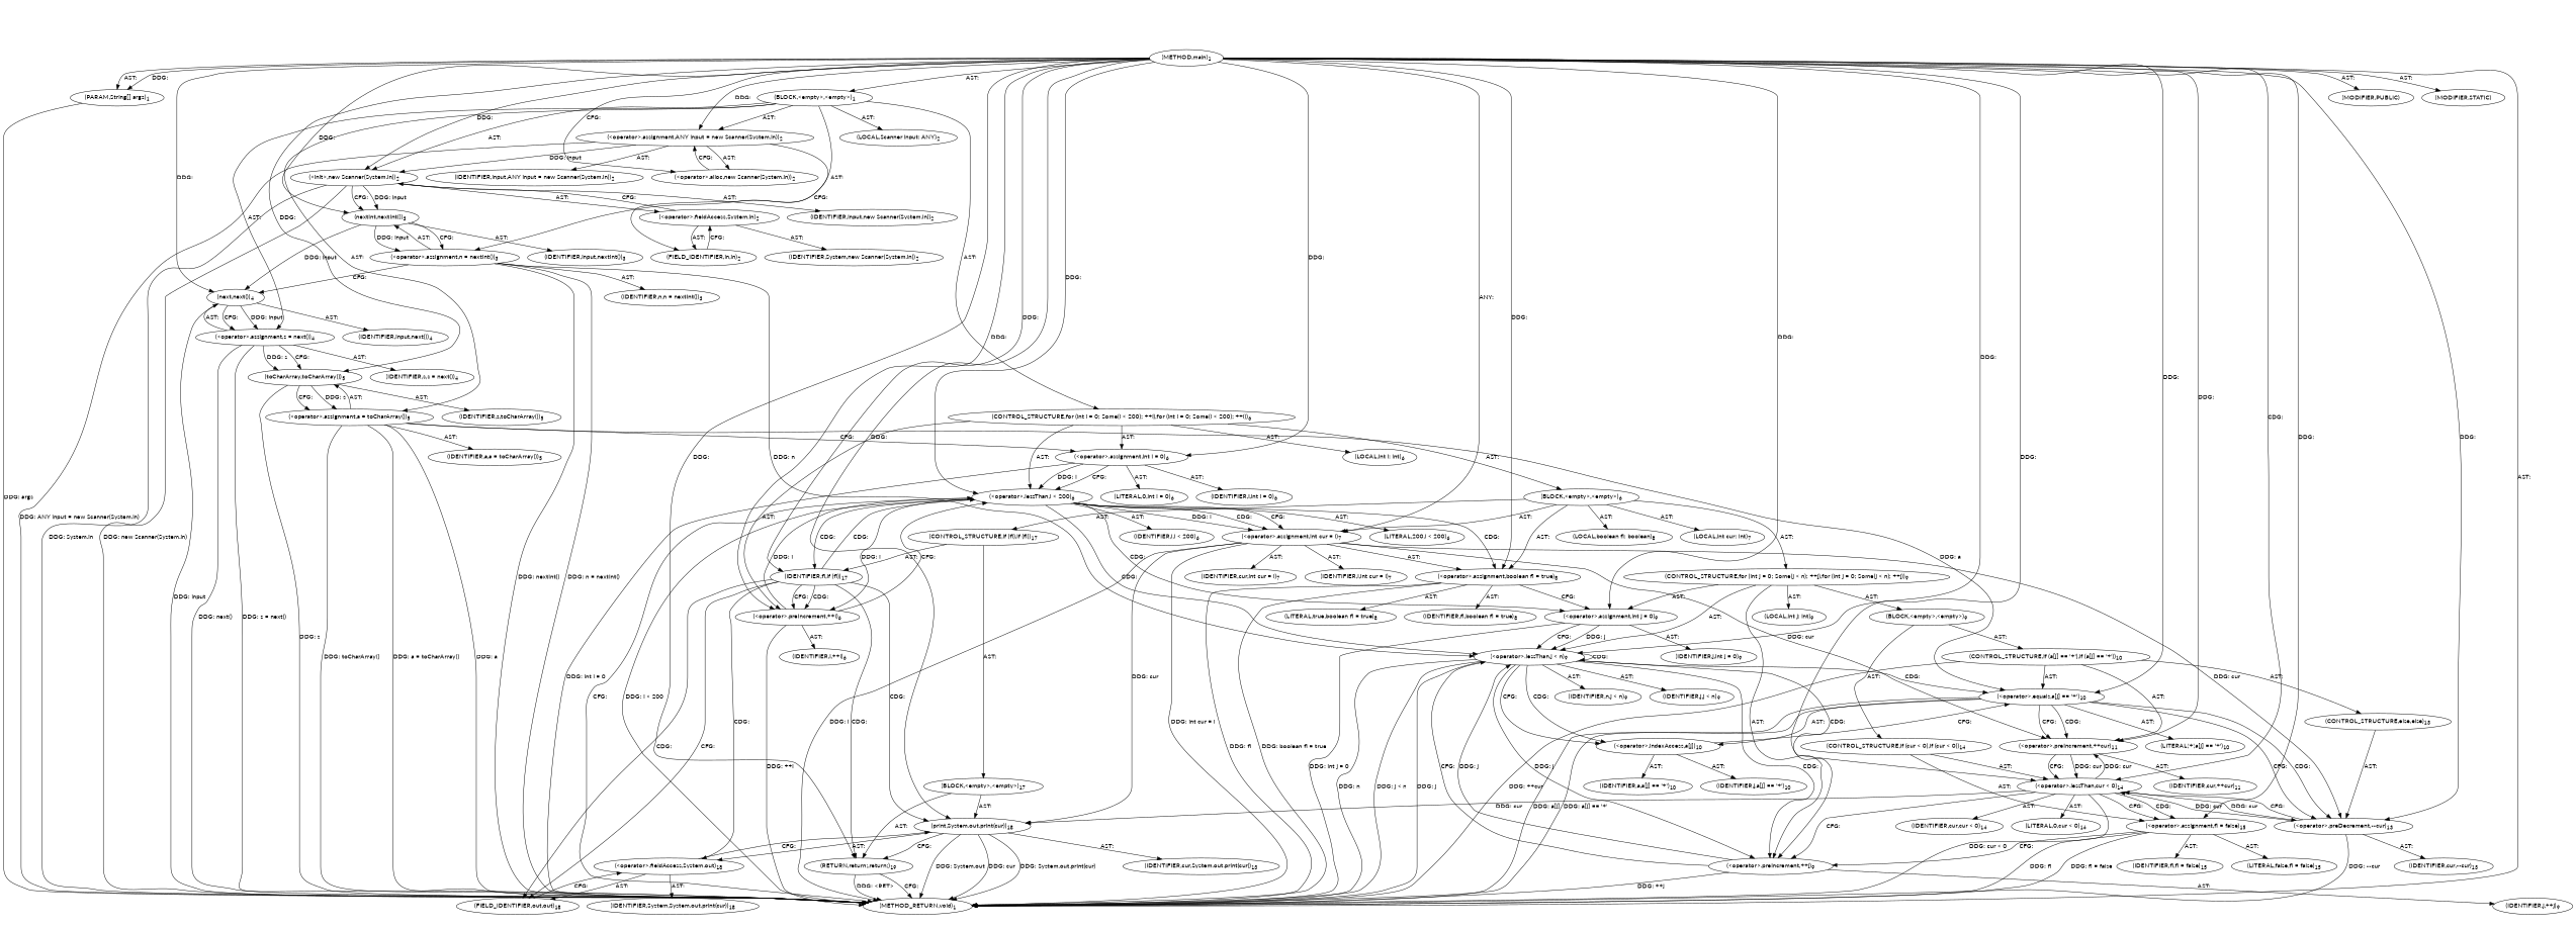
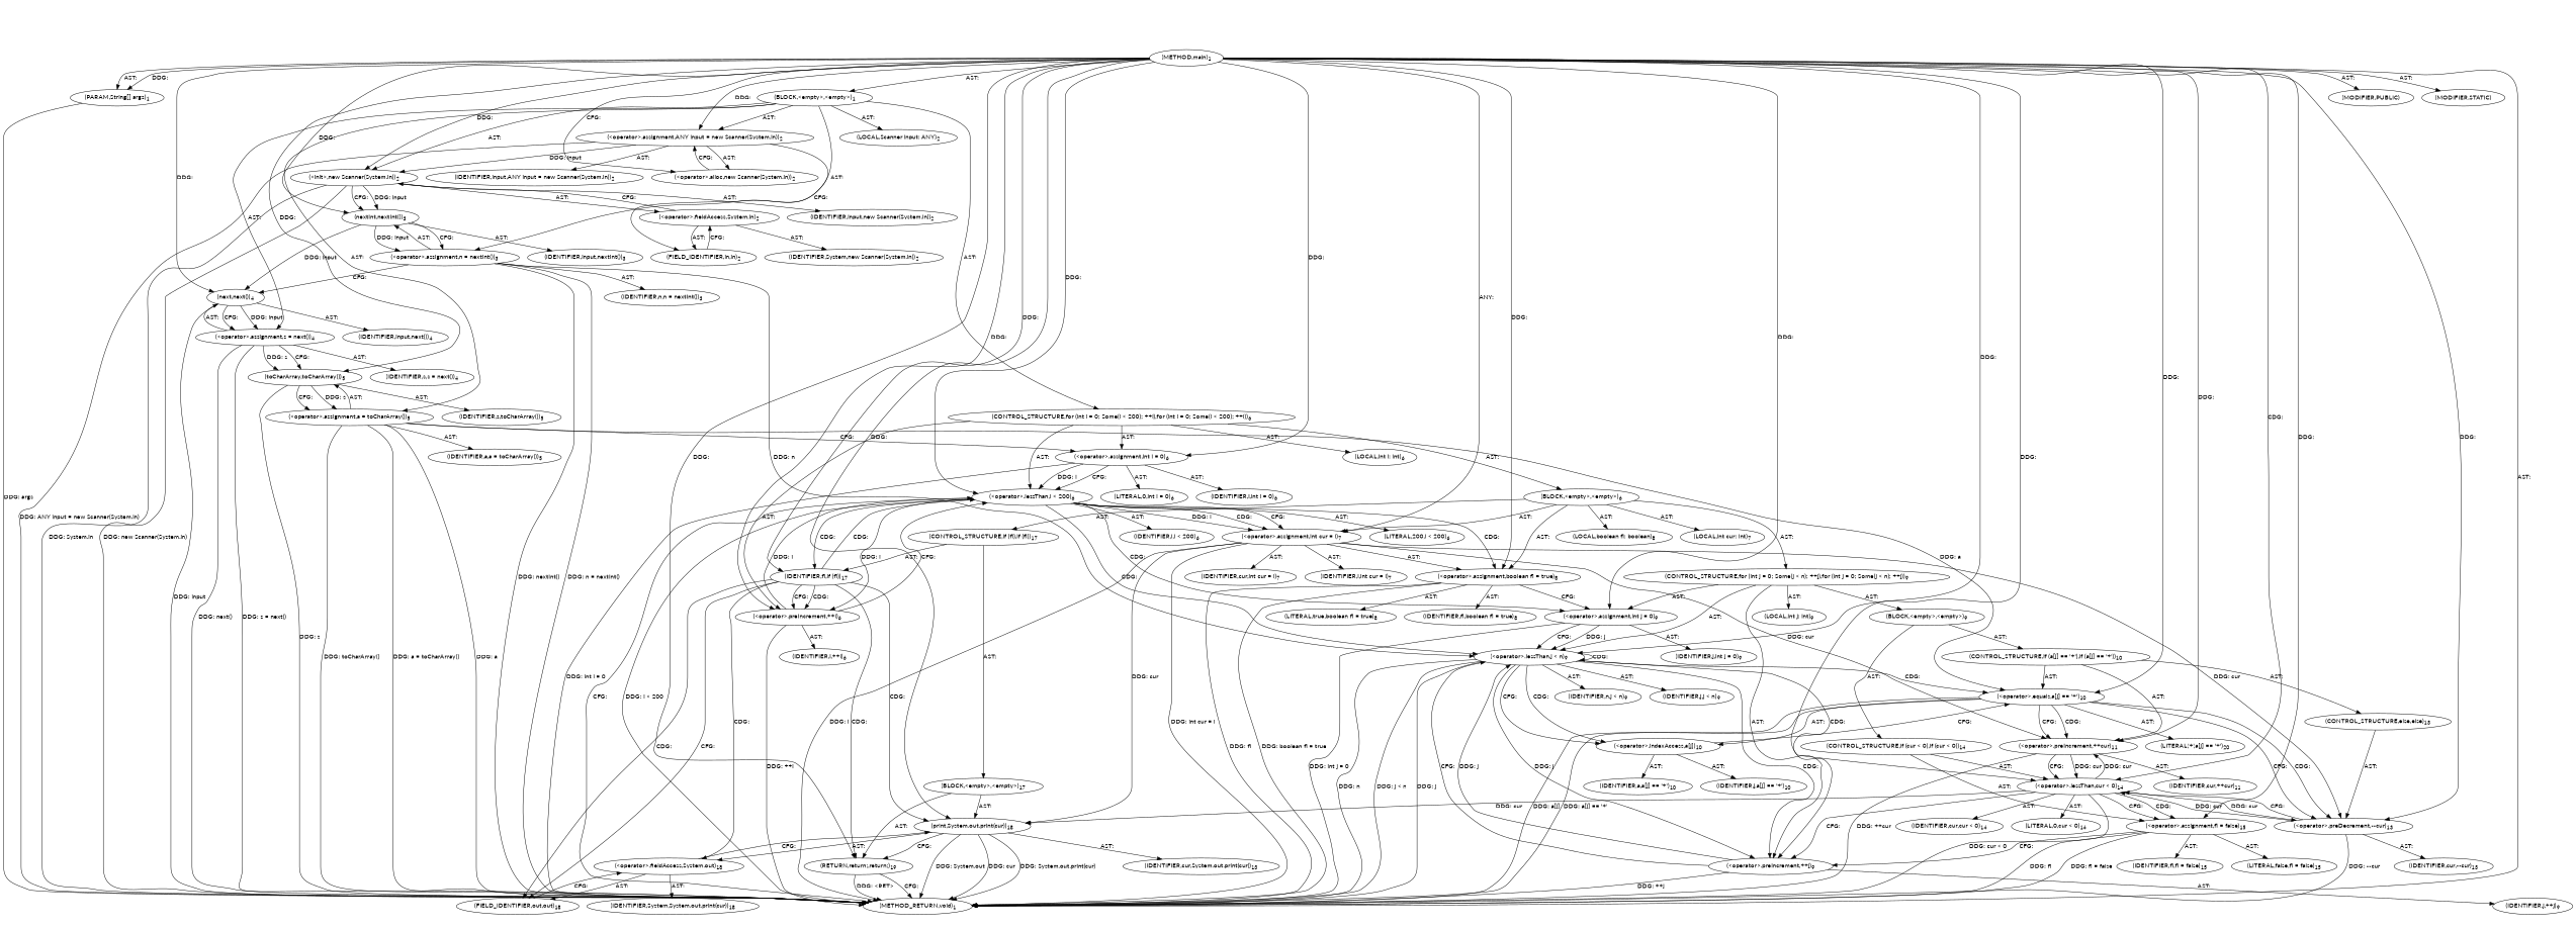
  digraph {
    fontname=Lato
    node [fontname=Lato]
    edge [fontname=Lato]
    n1 [label=<(METHOD,main)<SUB>1</SUB>>]
    n2 [label=<(PARAM,String[] args)<SUB>1</SUB>>]
    n3 [label=<(BLOCK,&lt;empty&gt;,&lt;empty&gt;)<SUB>1</SUB>>]
    n4 [label=<(&lt;operator&gt;.assignment,ANY input = new Scanner(System.in))<SUB>2</SUB>>]
    n5 [label=<(&lt;operator&gt;.alloc,new Scanner(System.in))<SUB>2</SUB>>]
    n6 [label=<(&lt;init&gt;,new Scanner(System.in))<SUB>2</SUB>>]
    n7 [label=<(nextInt,nextInt())<SUB>3</SUB>>]
    n8 [label=<(next,next())<SUB>4</SUB>>]
    n9 [label=<(toCharArray,toCharArray())<SUB>5</SUB>>]
    n10 [label=<(&lt;operator&gt;.assignment,int i = 0)<SUB>6</SUB>>]
    n11 [label=<(&lt;operator&gt;.lessThan,i &lt; 200)<SUB>6</SUB>>]
    n12 [label=<(&lt;operator&gt;.preIncrement,++i)<SUB>6</SUB>>]
    n13 [label=<(&lt;operator&gt;.assignment,int cur = i)<SUB>7</SUB>>]
    n14 [label=<(&lt;operator&gt;.assignment,boolean fl = true)<SUB>8</SUB>>]
    n15 [label=<(&lt;operator&gt;.assignment,int j = 0)<SUB>9</SUB>>]
    n16 [label=<(&lt;operator&gt;.lessThan,j &lt; n)<SUB>9</SUB>>]
    n17 [label=<(&lt;operator&gt;.preIncrement,++j)<SUB>9</SUB>>]
    n18 [label=<(&lt;operator&gt;.equals,a[j] == '+')<SUB>10</SUB>>]
    n19 [label=<(&lt;operator&gt;.preIncrement,++cur)<SUB>11</SUB>>]
    n20 [label=<(&lt;operator&gt;.preDecrement,--cur)<SUB>13</SUB>>]
    n21 [label=<(&lt;operator&gt;.lessThan,cur &lt; 0)<SUB>14</SUB>>]
    n22 [label=<(&lt;operator&gt;.assignment,fl = false)<SUB>15</SUB>>]
    n23 [label=<(IDENTIFIER,fl,if (fl))<SUB>17</SUB>>]
    n24 [label=<(print,System.out.print(cur))<SUB>18</SUB>>]
    n25 [label=<(RETURN,return;,return;)<SUB>19</SUB>>]
    n26 [label=<(MODIFIER,PUBLIC)>]
    n27 [label=<(MODIFIER,STATIC)>]
    n28 [label=<(METHOD_RETURN,void)<SUB>1</SUB>>]
    n29 [label=<(LOCAL,Scanner input: ANY)<SUB>2</SUB>>]
    n30 [label=<(&lt;operator&gt;.assignment,n = nextInt())<SUB>3</SUB>>]
    n31 [label=<(&lt;operator&gt;.assignment,s = next())<SUB>4</SUB>>]
    n32 [label=<(&lt;operator&gt;.assignment,a = toCharArray())<SUB>5</SUB>>]
    n33 [label=<(CONTROL_STRUCTURE,for (int i = 0; Some(i &lt; 200); ++i),for (int i = 0; Some(i &lt; 200); ++i))<SUB>6</SUB>>]
    n34 [label=<(IDENTIFIER,input,ANY input = new Scanner(System.in))<SUB>2</SUB>>]
    n35 [label=<(FIELD_IDENTIFIER,in,in)<SUB>2</SUB>>]
    n36 [label=<(IDENTIFIER,input,new Scanner(System.in))<SUB>2</SUB>>]
    n37 [label=<(&lt;operator&gt;.fieldAccess,System.in)<SUB>2</SUB>>]
    n38 [label=<(IDENTIFIER,input,nextInt())<SUB>3</SUB>>]
    n39 [label=<(IDENTIFIER,input,next())<SUB>4</SUB>>]
    n40 [label=<(IDENTIFIER,s,toCharArray())<SUB>5</SUB>>]
    n41 [label=<(IDENTIFIER,i,int i = 0)<SUB>6</SUB>>]
    n42 [label=<(LITERAL,0,int i = 0)<SUB>6</SUB>>]
    n43 [label=<(IDENTIFIER,i,i &lt; 200)<SUB>6</SUB>>]
    n44 [label=<(LITERAL,200,i &lt; 200)<SUB>6</SUB>>]
    n45 [label=<(IDENTIFIER,i,++i)<SUB>6</SUB>>]
    n46 [label=<(IDENTIFIER,cur,int cur = i)<SUB>7</SUB>>]
    n47 [label=<(IDENTIFIER,i,int cur = i)<SUB>7</SUB>>]
    n48 [label=<(IDENTIFIER,fl,boolean fl = true)<SUB>8</SUB>>]
    n49 [label=<(LITERAL,true,boolean fl = true)<SUB>8</SUB>>]
    n50 [label=<(IDENTIFIER,j,int j = 0)<SUB>9</SUB>>]
    n51 [label=<(IDENTIFIER,j,j &lt; n)<SUB>9</SUB>>]
    n52 [label=<(IDENTIFIER,n,j &lt; n)<SUB>9</SUB>>]
    n53 [label=<(&lt;operator&gt;.indexAccess,a[j])<SUB>10</SUB>>]
    n54 [label=<(IDENTIFIER,j,++j)<SUB>9</SUB>>]
-   n55 [label=<(LITERAL,'+',a[j] == '+')<SUB>10</SUB>>]
+   n55 [label=<(LITERAL,'+',a[j] == '+')<SUB>20</SUB>>]
    n56 [label=<(IDENTIFIER,cur,++cur)<SUB>11</SUB>>]
    n57 [label=<(IDENTIFIER,cur,--cur)<SUB>13</SUB>>]
    n58 [label=<(IDENTIFIER,cur,cur &lt; 0)<SUB>14</SUB>>]
    n59 [label=<(LITERAL,0,cur &lt; 0)<SUB>14</SUB>>]
    n60 [label=<(IDENTIFIER,fl,fl = false)<SUB>15</SUB>>]
    n61 [label=<(LITERAL,false,fl = false)<SUB>15</SUB>>]
    n62 [label=<(&lt;operator&gt;.fieldAccess,System.out)<SUB>18</SUB>>]
    n63 [label=<(FIELD_IDENTIFIER,out,out)<SUB>18</SUB>>]
    n64 [label=<(IDENTIFIER,cur,System.out.print(cur))<SUB>13</SUB>>]
    n65 [label=<(IDENTIFIER,n,n = nextInt())<SUB>3</SUB>>]
    n66 [label=<(IDENTIFIER,s,s = next())<SUB>4</SUB>>]
    n67 [label=<(IDENTIFIER,a,a = toCharArray())<SUB>5</SUB>>]
    n68 [label=<(LOCAL,int i: int)<SUB>6</SUB>>]
    n69 [label=<(BLOCK,&lt;empty&gt;,&lt;empty&gt;)<SUB>6</SUB>>]
    n70 [label=<(IDENTIFIER,System,new Scanner(System.in))<SUB>2</SUB>>]
    n71 [label=<(LOCAL,int cur: int)<SUB>7</SUB>>]
    n72 [label=<(LOCAL,boolean fl: boolean)<SUB>8</SUB>>]
    n73 [label=<(CONTROL_STRUCTURE,for (int j = 0; Some(j &lt; n); ++j),for (int j = 0; Some(j &lt; n); ++j))<SUB>9</SUB>>]
    n74 [label=<(CONTROL_STRUCTURE,if (fl),if (fl))<SUB>17</SUB>>]
    n75 [label=<(LOCAL,int j: int)<SUB>9</SUB>>]
    n76 [label=<(BLOCK,&lt;empty&gt;,&lt;empty&gt;)<SUB>9</SUB>>]
    n77 [label=<(BLOCK,&lt;empty&gt;,&lt;empty&gt;)<SUB>17</SUB>>]
    n78 [label=<(CONTROL_STRUCTURE,if (a[j] == '+'),if (a[j] == '+'))<SUB>10</SUB>>]
    n79 [label=<(CONTROL_STRUCTURE,if (cur &lt; 0),if (cur &lt; 0))<SUB>14</SUB>>]
    n80 [label=<(IDENTIFIER,a,a[j] == '+')<SUB>10</SUB>>]
    n81 [label=<(IDENTIFIER,j,a[j] == '+')<SUB>10</SUB>>]
    n82 [label=<(CONTROL_STRUCTURE,else,else)<SUB>13</SUB>>]
    n83 [label=<(IDENTIFIER,System,System.out.print(cur))<SUB>18</SUB>>]
    n1 -> n2 [label="AST: "]
    n1 -> n2 [label="DDG: "]
    n1 -> n3 [label="AST: "]
    n1 -> n4 [label="DDG: "]
    n1 -> n5 [label="CFG: "]
    n1 -> n6 [label="DDG: "]
    n1 -> n7 [label="DDG: "]
    n1 -> n8 [label="DDG: "]
    n1 -> n9 [label="DDG: "]
    n1 -> n10 [label="DDG: "]
    n1 -> n11 [label="DDG: "]
    n1 -> n12 [label="DDG: "]
    n1 -> n13 [label="ANY: "]
    n1 -> n14 [label="DDG: "]
    n1 -> n15 [label="DDG: "]
    n1 -> n16 [label="DDG: "]
    n1 -> n17 [label="DDG: "]
    n1 -> n18 [label="DDG: "]
    n1 -> n19 [label="DDG: "]
    n1 -> n20 [label="DDG: "]
    n1 -> n21 [label="CDG: "]
    n1 -> n22 [label="DDG: "]
    n1 -> n23 [label="DDG: "]
    n1 -> n24 [label="DDG: "]
    n1 -> n25 [label="DDG: "]
    n1 -> n26 [label="AST: "]
    n1 -> n27 [label="AST: "]
    n1 -> n28 [label="AST: "]
    n2 -> n28 [label="DDG: args"]
    n3 -> n4 [label="AST: "]
    n3 -> n6 [label="AST: "]
    n3 -> n29 [label="AST: "]
    n3 -> n30 [label="AST: "]
    n3 -> n31 [label="AST: "]
    n3 -> n32 [label="AST: "]
    n3 -> n33 [label="AST: "]
    n4 -> n5 [label="AST: "]
    n4 -> n6 [label="DDG: input"]
    n4 -> n28 [label="DDG: ANY input = new Scanner(System.in)"]
    n4 -> n34 [label="AST: "]
    n4 -> n35 [label="CFG: "]
    n5 -> n4 [label="CFG: "]
    n6 -> n7 [label="CFG: "]
    n6 -> n7 [label="DDG: input"]
    n6 -> n28 [label="DDG: System.in"]
    n6 -> n28 [label="DDG: new Scanner(System.in)"]
    n6 -> n36 [label="AST: "]
    n6 -> n37 [label="AST: "]
    n7 -> n8 [label="DDG: input"]
    n7 -> n30 [label="CFG: "]
    n7 -> n30 [label="DDG: input"]
    n7 -> n38 [label="AST: "]
    n8 -> n28 [label="DDG: input"]
    n8 -> n31 [label="CFG: "]
    n8 -> n31 [label="DDG: input"]
    n8 -> n39 [label="AST: "]
    n9 -> n28 [label="DDG: s"]
    n9 -> n32 [label="CFG: "]
    n9 -> n32 [label="DDG: s"]
    n9 -> n40 [label="AST: "]
    n10 -> n11 [label="CFG: "]
    n10 -> n11 [label="DDG: i"]
    n10 -> n28 [label="DDG: int i = 0"]
    n10 -> n41 [label="AST: "]
    n10 -> n42 [label="AST: "]
    n11 -> n12 [label="DDG: i"]
    n11 -> n13 [label="CFG: "]
    n11 -> n13 [label="DDG: i"]
    n11 -> n13 [label="CDG: "]
    n11 -> n14 [label="CDG: "]
    n11 -> n15 [label="CDG: "]
    n11 -> n16 [label="CDG: "]
    n11 -> n23 [label="CDG: "]
    n11 -> n28 [label="CFG: "]
    n11 -> n28 [label="DDG: i &lt; 200"]
    n11 -> n43 [label="AST: "]
    n11 -> n44 [label="AST: "]
    n12 -> n11 [label="CFG: "]
    n12 -> n11 [label="DDG: i"]
    n12 -> n28 [label="DDG: ++i"]
    n12 -> n45 [label="AST: "]
    n13 -> n14 [label="AST: "]
    n13 -> n19 [label="DDG: cur"]
    n13 -> n20 [label="DDG: cur"]
    n13 -> n24 [label="DDG: cur"]
    n13 -> n28 [label="DDG: i"]
    n13 -> n28 [label="DDG: int cur = i"]
    n13 -> n46 [label="AST: "]
    n13 -> n47 [label="AST: "]
    n14 -> n15 [label="CFG: "]
    n14 -> n28 [label="DDG: fl"]
    n14 -> n28 [label="DDG: boolean fl = true"]
    n14 -> n48 [label="AST: "]
    n14 -> n49 [label="AST: "]
    n15 -> n16 [label="CFG: "]
    n15 -> n16 [label="DDG: j"]
    n15 -> n28 [label="DDG: int j = 0"]
    n15 -> n50 [label="AST: "]
    n16 -> n16 [label="CDG: "]
    n16 -> n17 [label="DDG: j"]
    n16 -> n17 [label="CDG: "]
    n16 -> n18 [label="CDG: "]
    n16 -> n21 [label="CDG: "]
    n16 -> n28 [label="DDG: j"]
    n16 -> n28 [label="DDG: n"]
    n16 -> n28 [label="DDG: j &lt; n"]
    n16 -> n51 [label="AST: "]
    n16 -> n52 [label="AST: "]
    n16 -> n53 [label="CFG: "]
    n16 -> n53 [label="CDG: "]
    n17 -> n16 [label="CFG: "]
    n17 -> n16 [label="DDG: j"]
    n17 -> n28 [label="DDG: ++j"]
    n17 -> n54 [label="AST: "]
    n18 -> n19 [label="CFG: "]
    n18 -> n19 [label="CDG: "]
    n18 -> n20 [label="CFG: "]
    n18 -> n20 [label="CDG: "]
    n18 -> n28 [label="DDG: a[j]"]
    n18 -> n28 [label="DDG: a[j] == '+'"]
    n18 -> n53 [label="AST: "]
    n18 -> n55 [label="AST: "]
    n19 -> n21 [label="CFG: "]
    n19 -> n21 [label="DDG: cur"]
-   n78 -> n28 [label="DDG: ++cur"]
+   n19 -> n28 [label="DDG: ++cur"]
    n19 -> n56 [label="AST: "]
    n20 -> n21 [label="CFG: "]
    n20 -> n21 [label="DDG: cur"]
    n20 -> n28 [label="DDG: --cur"]
    n20 -> n57 [label="AST: "]
    n21 -> n17 [label="CFG: "]
    n21 -> n19 [label="DDG: cur"]
    n21 -> n20 [label="DDG: cur"]
    n21 -> n22 [label="CFG: "]
    n21 -> n22 [label="CDG: "]
    n21 -> n24 [label="DDG: cur"]
    n21 -> n28 [label="DDG: cur &lt; 0"]
    n21 -> n58 [label="AST: "]
    n21 -> n59 [label="AST: "]
    n22 -> n17 [label="CFG: "]
    n22 -> n28 [label="DDG: fl"]
    n22 -> n28 [label="DDG: fl = false"]
    n22 -> n60 [label="AST: "]
    n22 -> n61 [label="AST: "]
    n23 -> n11 [label="CDG: "]
    n23 -> n12 [label="CFG: "]
    n23 -> n12 [label="CDG: "]
    n23 -> n24 [label="CDG: "]
    n23 -> n25 [label="CDG: "]
    n23 -> n62 [label="CDG: "]
    n23 -> n63 [label="CFG: "]
    n23 -> n63 [label="CDG: "]
    n24 -> n25 [label="CFG: "]
    n24 -> n28 [label="DDG: System.out"]
    n24 -> n28 [label="DDG: cur"]
    n24 -> n28 [label="DDG: System.out.print(cur)"]
    n24 -> n62 [label="AST: "]
    n24 -> n64 [label="AST: "]
    n25 -> n28 [label="CFG: "]
    n25 -> n28 [label="DDG: &lt;RET&gt;"]
    n30 -> n7 [label="AST: "]
    n30 -> n8 [label="CFG: "]
    n30 -> n16 [label="DDG: n"]
    n30 -> n28 [label="DDG: nextInt()"]
    n30 -> n28 [label="DDG: n = nextInt()"]
    n30 -> n65 [label="AST: "]
    n31 -> n8 [label="AST: "]
    n31 -> n9 [label="CFG: "]
    n31 -> n9 [label="DDG: s"]
    n31 -> n28 [label="DDG: next()"]
    n31 -> n28 [label="DDG: s = next()"]
    n31 -> n66 [label="AST: "]
    n32 -> n9 [label="AST: "]
    n32 -> n10 [label="CFG: "]
    n32 -> n18 [label="DDG: a"]
    n32 -> n28 [label="DDG: a"]
    n32 -> n28 [label="DDG: toCharArray()"]
    n32 -> n28 [label="DDG: a = toCharArray()"]
    n32 -> n67 [label="AST: "]
    n33 -> n10 [label="AST: "]
    n33 -> n11 [label="AST: "]
    n33 -> n12 [label="AST: "]
    n33 -> n68 [label="AST: "]
    n33 -> n69 [label="AST: "]
    n35 -> n37 [label="CFG: "]
    n37 -> n6 [label="CFG: "]
    n37 -> n35 [label="AST: "]
    n37 -> n70 [label="AST: "]
    n53 -> n18 [label="CFG: "]
    n53 -> n80 [label="AST: "]
    n53 -> n81 [label="AST: "]
    n62 -> n24 [label="CFG: "]
    n62 -> n63 [label="AST: "]
    n62 -> n83 [label="AST: "]
    n63 -> n62 [label="CFG: "]
    n69 -> n13 [label="AST: "]
    n69 -> n14 [label="AST: "]
    n69 -> n71 [label="AST: "]
    n69 -> n72 [label="AST: "]
    n69 -> n73 [label="AST: "]
    n69 -> n74 [label="AST: "]
    n73 -> n15 [label="AST: "]
    n73 -> n16 [label="AST: "]
    n73 -> n17 [label="AST: "]
    n73 -> n75 [label="AST: "]
    n73 -> n76 [label="AST: "]
    n74 -> n23 [label="AST: "]
    n74 -> n77 [label="AST: "]
    n76 -> n78 [label="AST: "]
    n76 -> n79 [label="AST: "]
    n77 -> n24 [label="AST: "]
    n77 -> n25 [label="AST: "]
    n78 -> n18 [label="AST: "]
    n78 -> n19 [label="AST: "]
    n78 -> n82 [label="AST: "]
    n79 -> n21 [label="AST: "]
    n79 -> n22 [label="AST: "]
    n82 -> n20 [label="AST: "]
  }
